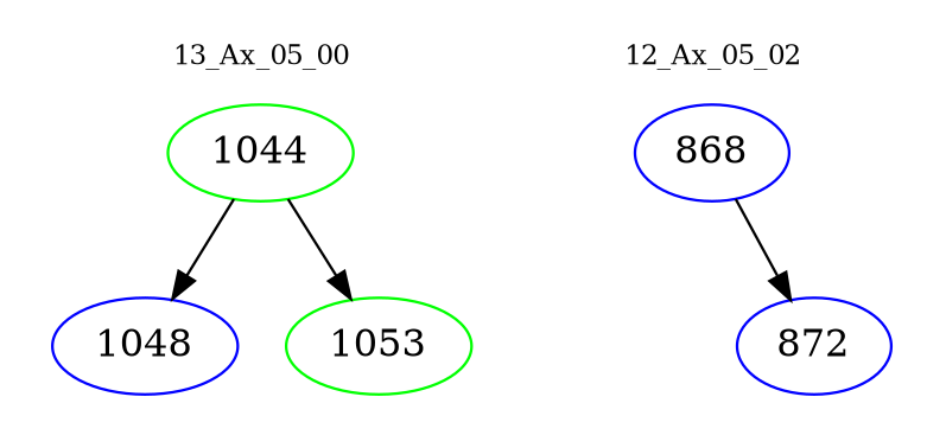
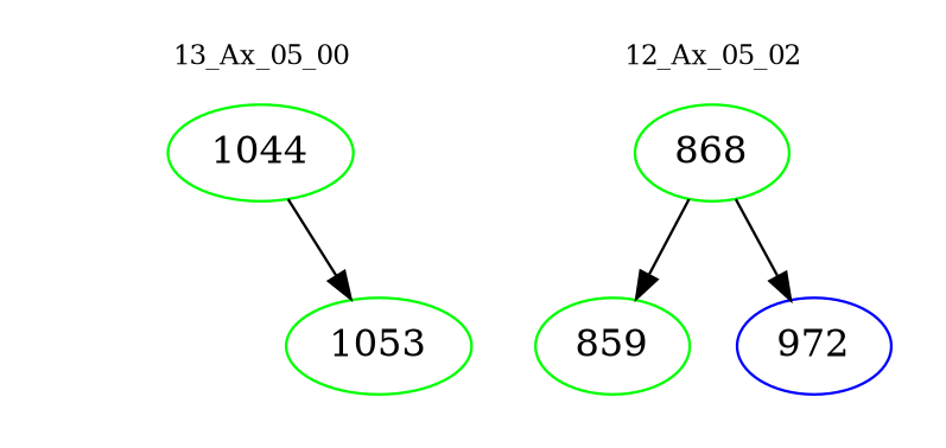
  digraph {
    node [color=green]
    edge [color=black]
    n1 [label=1044]
-   n2 [color=blue label=1048]
    n3 [label=1053]
-   n4 [color=blue label=868]
-   n6 [color=blue label=872]
+   n4 [label=868]
+   n5 [label=859]
+   n6 [color=blue label=972]
    subgraph cluster_1 {
      color=white
      fontsize=10
      label="13_Ax_05_00"
      n1
-     n2
      n3
    }
    subgraph cluster_2 {
      color=white
      fontsize=10
      label="12_Ax_05_02"
      n4
+     n5
      n6
    }
-   n1 -> n2
    n1 -> n3
+   n4 -> n5
    n4 -> n6
  }
